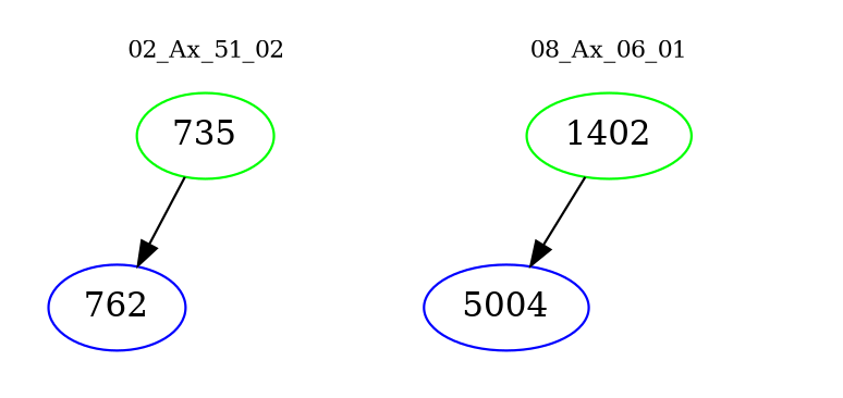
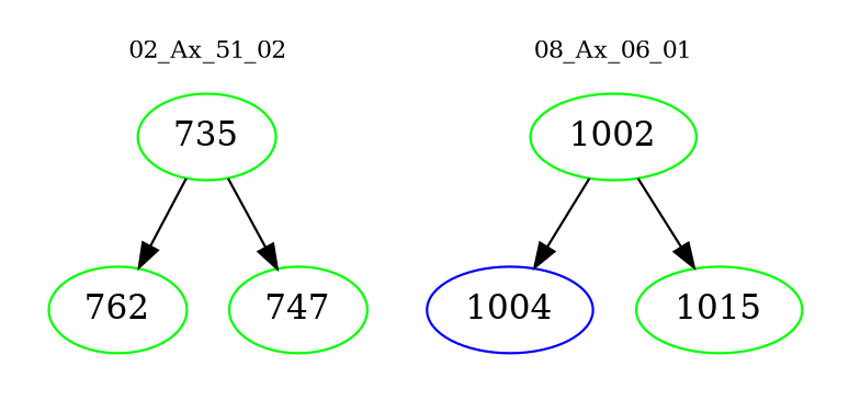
  digraph {
    node [color=green]
    edge [color=black]
    n1 [label=735]
-   n2 [color=blue label=762]
-   n4 [label=1402]
-   n5 [color=blue label=5004]
+   n2 [label=762]
+   n3 [label=747]
+   n4 [label=1002]
+   n5 [color=blue label=1004]
+   n6 [label=1015]
    subgraph cluster_1 {
      color=white
      fontsize=10
      label="02_Ax_51_02"
      n1
      n2
+     n3
    }
    subgraph cluster_2 {
      color=white
      fontsize=10
      label="08_Ax_06_01"
      n4
      n5
+     n6
    }
    n1 -> n2
+   n1 -> n3
    n4 -> n5
+   n4 -> n6
  }
